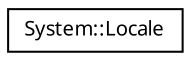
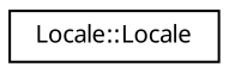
  digraph {
    rankdir=LR
    fontname="Noto Sans"
-   n1 [color=black fillcolor=white fontname="Noto Sans" fontsize=10 height=0.2 label="System::Locale" shape=record style=filled width=0.4]
+   n1 [color=black fillcolor=white fontname="Noto Sans" fontsize=10 height=0.2 label="Locale::Locale" shape=record style=filled width=0.4]
  }
